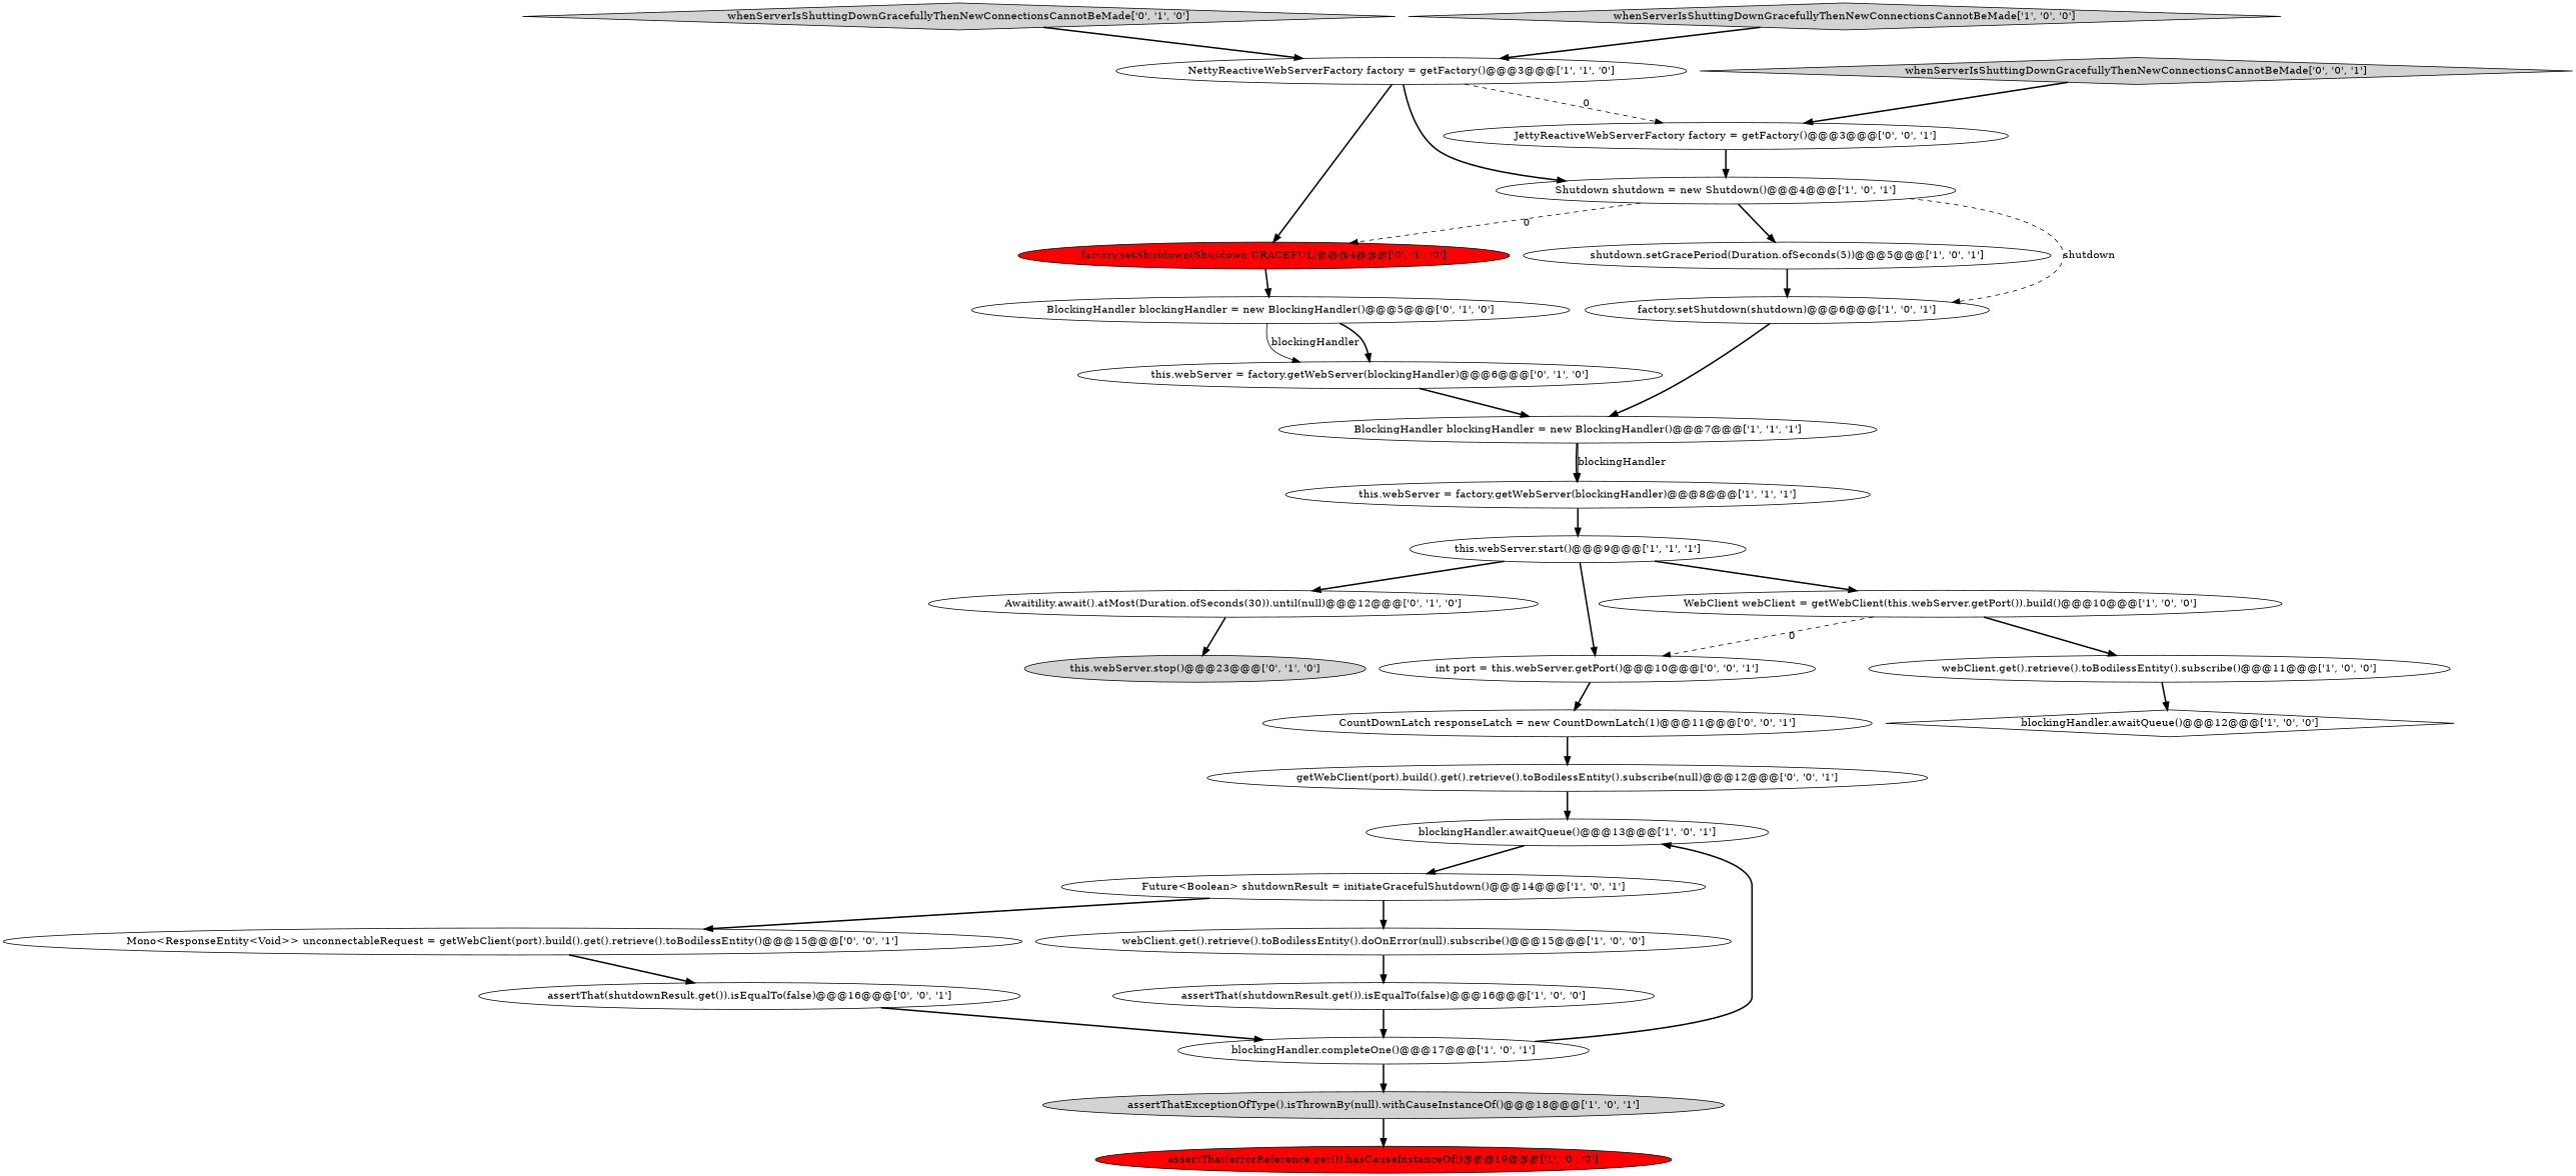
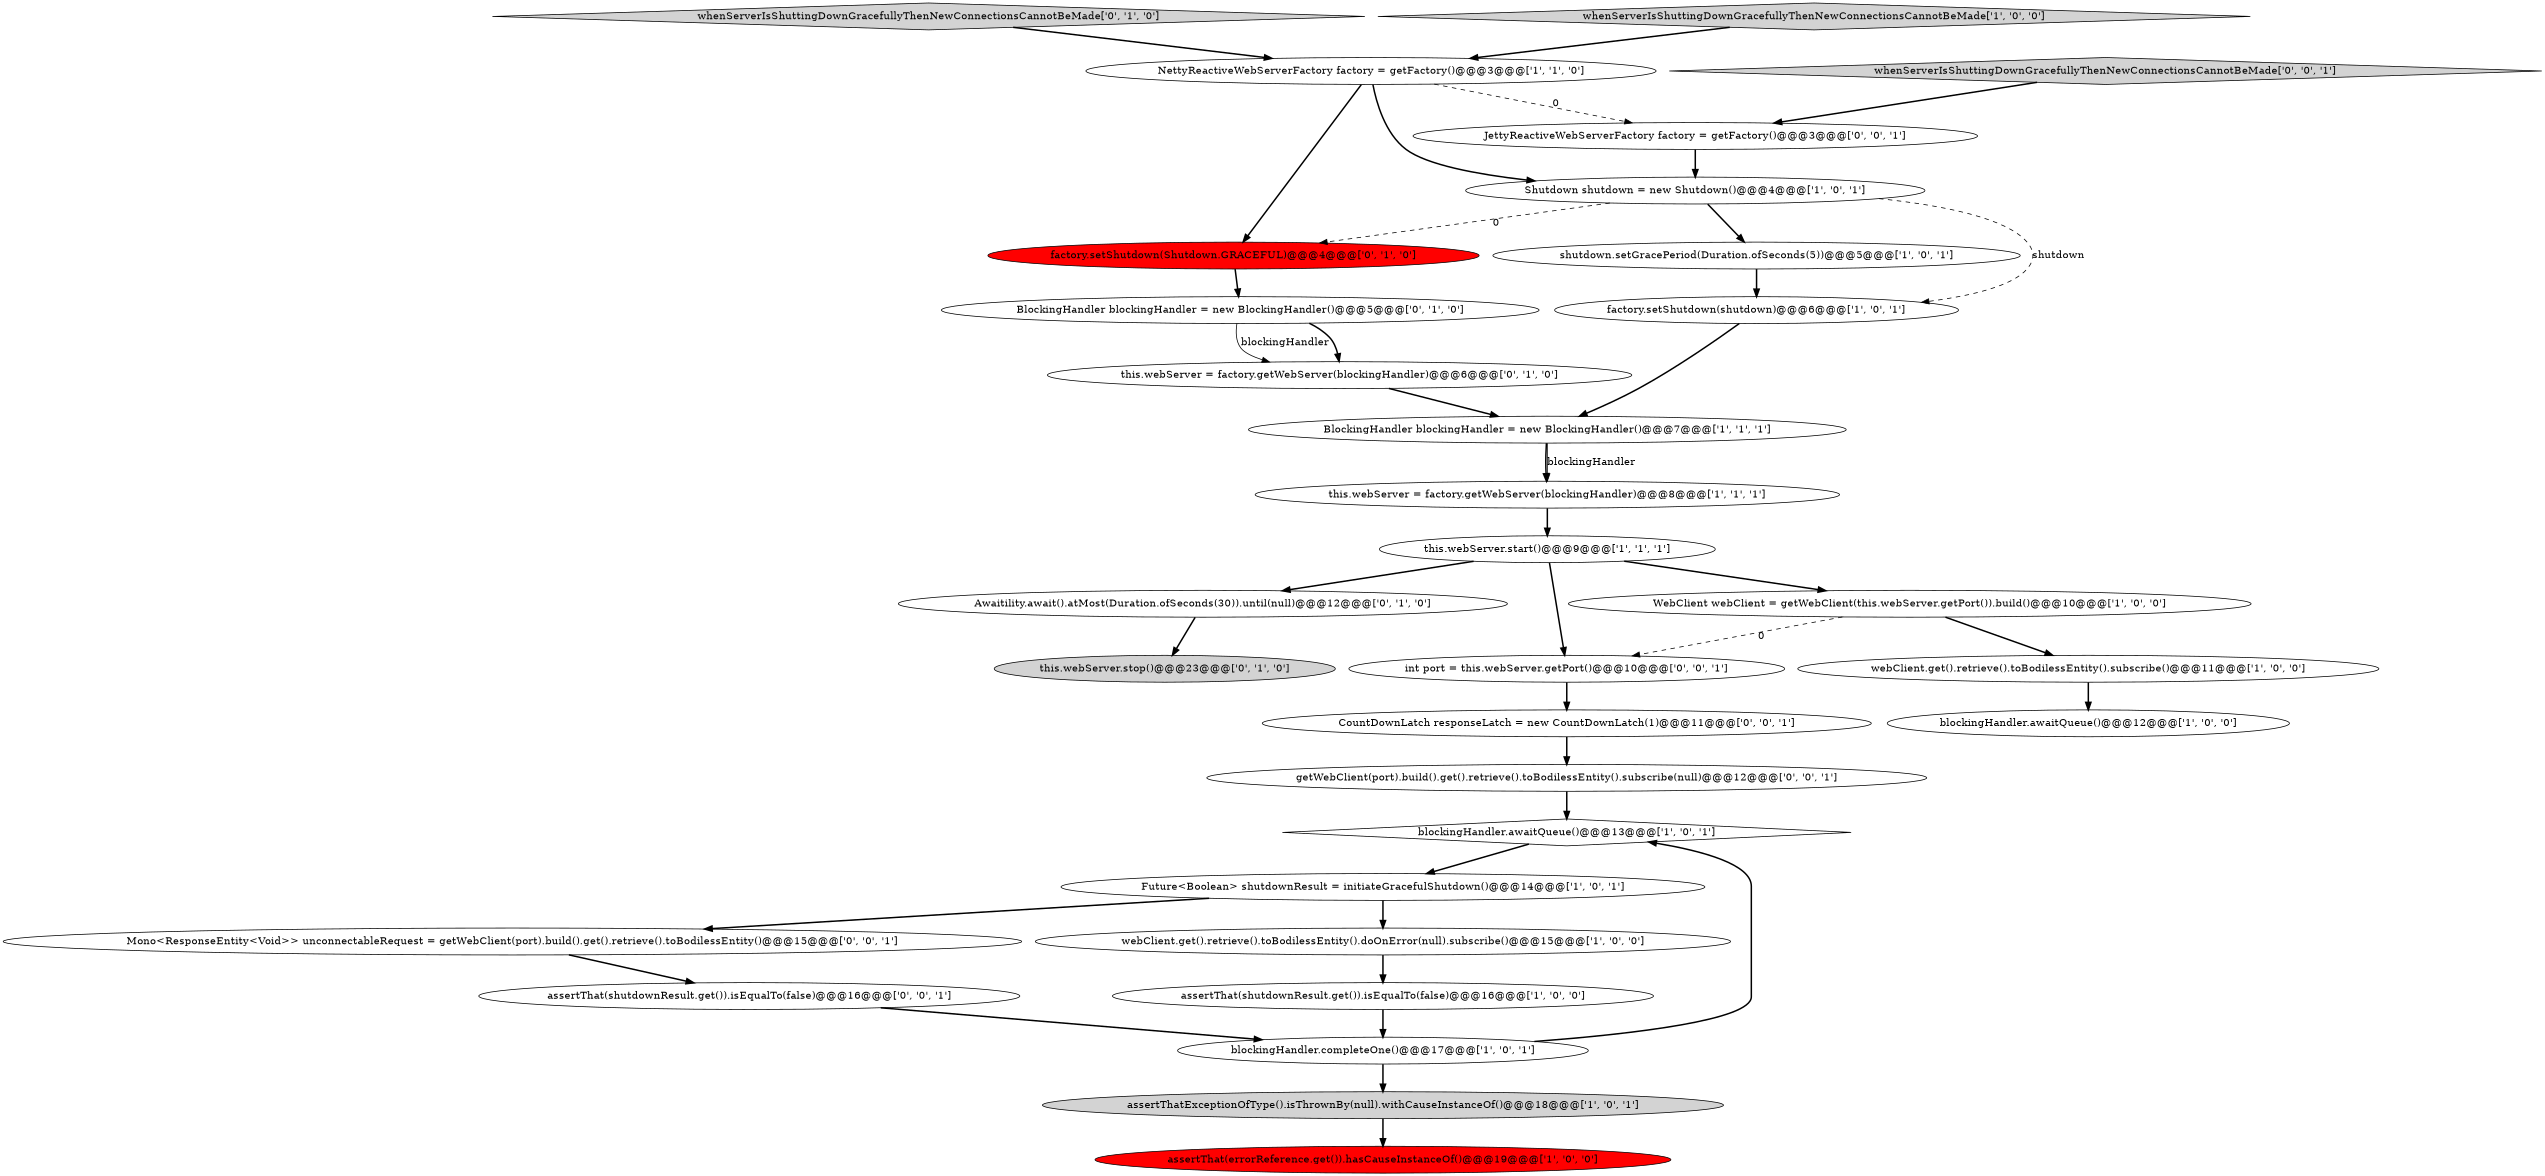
  digraph {
    node [fillcolor=white shape=ellipse style=filled]
    edge [style=bold]
    n1 [label="this.webServer = factory.getWebServer(blockingHandler)@@@6@@@['0', '1', '0']"]
    n2 [label="BlockingHandler blockingHandler = new BlockingHandler()@@@7@@@['1', '1', '1']"]
    n3 [label="this.webServer = factory.getWebServer(blockingHandler)@@@8@@@['1', '1', '1']"]
    n4 [label="int port = this.webServer.getPort()@@@10@@@['0', '0', '1']"]
    n5 [label="CountDownLatch responseLatch = new CountDownLatch(1)@@@11@@@['0', '0', '1']"]
    n6 [label="getWebClient(port).build().get().retrieve().toBodilessEntity().subscribe(null)@@@12@@@['0', '0', '1']"]
    n7 [fillcolor=lightgray label="whenServerIsShuttingDownGracefullyThenNewConnectionsCannotBeMade['0', '1', '0']" shape=diamond]
    n8 [label="NettyReactiveWebServerFactory factory = getFactory()@@@3@@@['1', '1', '0']"]
    n9 [fillcolor=red label="factory.setShutdown(Shutdown.GRACEFUL)@@@4@@@['0', '1', '0']"]
    n10 [label="JettyReactiveWebServerFactory factory = getFactory()@@@3@@@['0', '0', '1']"]
    n11 [label="Shutdown shutdown = new Shutdown()@@@4@@@['1', '0', '1']"]
    n12 [fillcolor=lightgray label="assertThatExceptionOfType().isThrownBy(null).withCauseInstanceOf()@@@18@@@['1', '0', '1']"]
    n13 [fillcolor=red label="assertThat(errorReference.get()).hasCauseInstanceOf()@@@19@@@['1', '0', '0']"]
    n14 [label="Awaitility.await().atMost(Duration.ofSeconds(30)).until(null)@@@12@@@['0', '1', '0']"]
    n15 [fillcolor=lightgray label="this.webServer.stop()@@@23@@@['0', '1', '0']"]
    n16 [label="this.webServer.start()@@@9@@@['1', '1', '1']"]
-   n17 [label="blockingHandler.awaitQueue()@@@13@@@['1', '0', '1']"]
+   n17 [label="blockingHandler.awaitQueue()@@@13@@@['1', '0', '1']" shape=diamond]
    n18 [label="BlockingHandler blockingHandler = new BlockingHandler()@@@5@@@['0', '1', '0']"]
    n19 [label="WebClient webClient = getWebClient(this.webServer.getPort()).build()@@@10@@@['1', '0', '0']"]
    n20 [label="webClient.get().retrieve().toBodilessEntity().subscribe()@@@11@@@['1', '0', '0']"]
-   n21 [label="blockingHandler.awaitQueue()@@@12@@@['1', '0', '0']" shape=diamond]
+   n21 [label="blockingHandler.awaitQueue()@@@12@@@['1', '0', '0']"]
    n22 [fillcolor=lightgray label="whenServerIsShuttingDownGracefullyThenNewConnectionsCannotBeMade['1', '0', '0']" shape=diamond]
    n23 [label="webClient.get().retrieve().toBodilessEntity().doOnError(null).subscribe()@@@15@@@['1', '0', '0']"]
    n24 [label="assertThat(shutdownResult.get()).isEqualTo(false)@@@16@@@['1', '0', '0']"]
    n25 [label="blockingHandler.completeOne()@@@17@@@['1', '0', '1']"]
    n26 [label="Future<Boolean> shutdownResult = initiateGracefulShutdown()@@@14@@@['1', '0', '1']"]
    n27 [label="Mono<ResponseEntity<Void>> unconnectableRequest = getWebClient(port).build().get().retrieve().toBodilessEntity()@@@15@@@['0', '0', '1']"]
    n28 [label="assertThat(shutdownResult.get()).isEqualTo(false)@@@16@@@['0', '0', '1']"]
    n29 [fillcolor=lightgray label="whenServerIsShuttingDownGracefullyThenNewConnectionsCannotBeMade['0', '0', '1']" shape=diamond]
    n30 [label="factory.setShutdown(shutdown)@@@6@@@['1', '0', '1']"]
    n31 [label="shutdown.setGracePeriod(Duration.ofSeconds(5))@@@5@@@['1', '0', '1']"]
    n1 -> n2
    n2 -> n3
    n2 -> n3 [label=blockingHandler style=solid]
    n3 -> n16
    n4 -> n5
    n5 -> n6
    n6 -> n17
    n7 -> n8
    n8 -> n9
    n8 -> n10 [label=0 style=dashed]
    n8 -> n11
    n9 -> n18
    n10 -> n11
    n11 -> n9 [label=0 style=dashed]
    n11 -> n30 [label=shutdown style=dashed]
    n11 -> n31
    n12 -> n13
    n14 -> n15
    n16 -> n4
    n16 -> n14
    n16 -> n19
    n17 -> n26
    n18 -> n1 [label=blockingHandler style=solid]
    n18 -> n1
    n19 -> n4 [label=0 style=dashed]
    n19 -> n20
    n20 -> n21
    n22 -> n8
    n23 -> n24
    n24 -> n25
    n25 -> n12
    n25 -> n17
    n26 -> n23
    n26 -> n27
    n27 -> n28
    n28 -> n25
    n29 -> n10
    n30 -> n2
    n31 -> n30
  }
